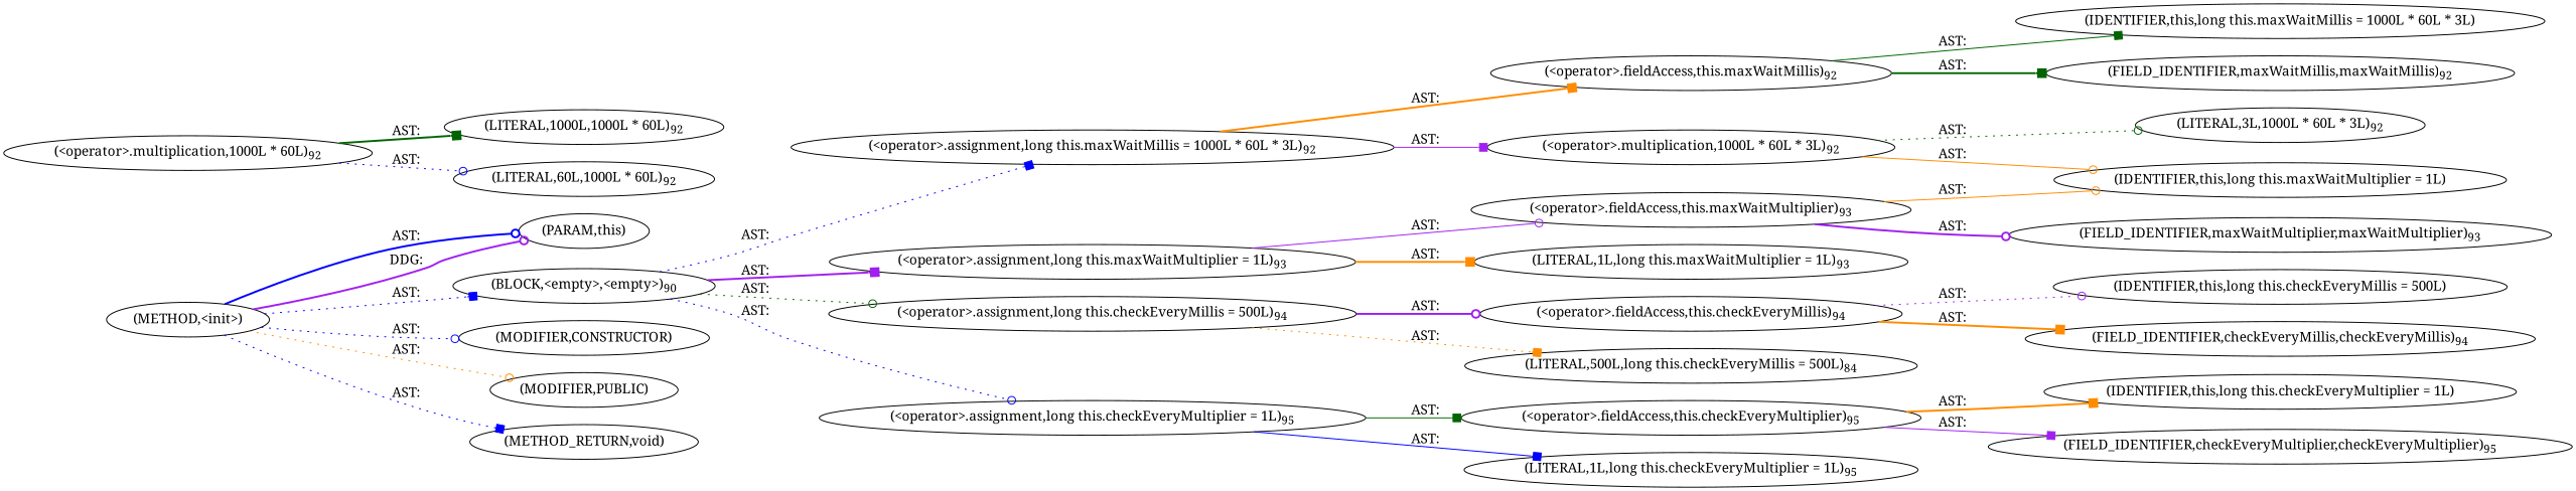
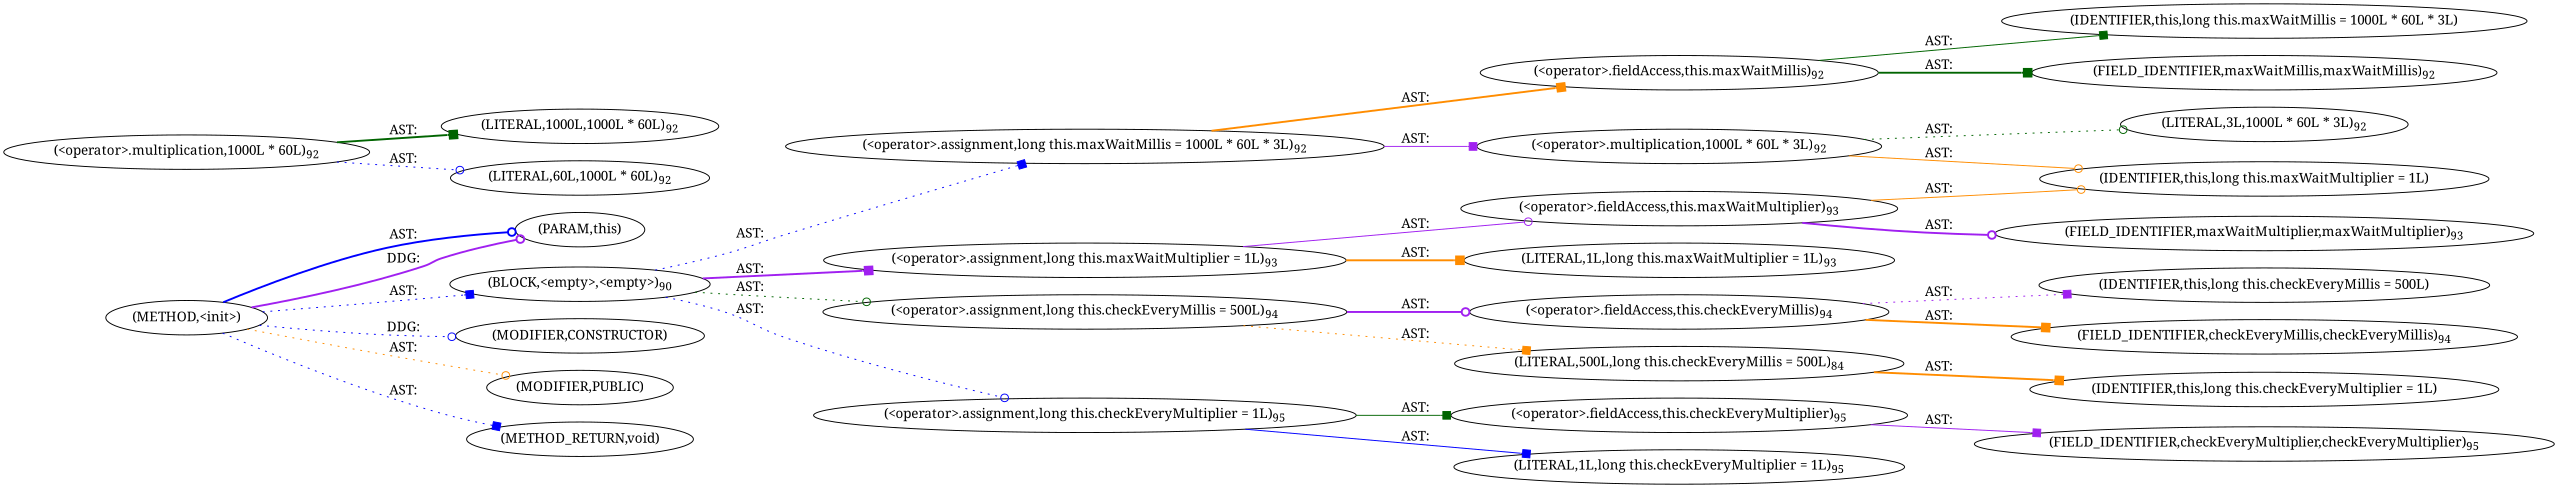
  digraph {
    fontname="Noto Serif"
    rankdir=LR
    node [fontname="Noto Serif"]
    edge [arrowhead=box color=blue fontname="Noto Serif" style=bold]
    n1 [label=<(METHOD,&lt;init&gt;)>]
    n2 [label=<(PARAM,this)>]
    n3 [label=<(BLOCK,&lt;empty&gt;,&lt;empty&gt;)<SUB>90</SUB>>]
    n4 [label=<(MODIFIER,CONSTRUCTOR)>]
    n5 [label=<(MODIFIER,PUBLIC)>]
    n6 [label=<(METHOD_RETURN,void)>]
    n7 [label=<(&lt;operator&gt;.assignment,long this.maxWaitMillis = 1000L * 60L * 3L)<SUB>92</SUB>>]
    n8 [label=<(&lt;operator&gt;.assignment,long this.maxWaitMultiplier = 1L)<SUB>93</SUB>>]
    n9 [label=<(&lt;operator&gt;.assignment,long this.checkEveryMillis = 500L)<SUB>94</SUB>>]
    n10 [label=<(&lt;operator&gt;.assignment,long this.checkEveryMultiplier = 1L)<SUB>95</SUB>>]
    n11 [label=<(&lt;operator&gt;.fieldAccess,this.maxWaitMillis)<SUB>92</SUB>>]
    n12 [label=<(&lt;operator&gt;.multiplication,1000L * 60L * 3L)<SUB>92</SUB>>]
    n13 [label=<(&lt;operator&gt;.fieldAccess,this.maxWaitMultiplier)<SUB>93</SUB>>]
    n14 [label=<(LITERAL,1L,long this.maxWaitMultiplier = 1L)<SUB>93</SUB>>]
    n15 [label=<(&lt;operator&gt;.fieldAccess,this.checkEveryMillis)<SUB>94</SUB>>]
    n16 [label=<(LITERAL,500L,long this.checkEveryMillis = 500L)<SUB>84</SUB>>]
    n17 [label=<(&lt;operator&gt;.fieldAccess,this.checkEveryMultiplier)<SUB>95</SUB>>]
    n18 [label=<(LITERAL,1L,long this.checkEveryMultiplier = 1L)<SUB>95</SUB>>]
    n19 [label=<(IDENTIFIER,this,long this.maxWaitMillis = 1000L * 60L * 3L)>]
    n20 [label=<(FIELD_IDENTIFIER,maxWaitMillis,maxWaitMillis)<SUB>92</SUB>>]
    n21 [label=<(LITERAL,3L,1000L * 60L * 3L)<SUB>92</SUB>>]
    n22 [label=<(IDENTIFIER,this,long this.maxWaitMultiplier = 1L)>]
    n23 [label=<(&lt;operator&gt;.multiplication,1000L * 60L)<SUB>92</SUB>>]
    n24 [label=<(LITERAL,1000L,1000L * 60L)<SUB>92</SUB>>]
    n25 [label=<(LITERAL,60L,1000L * 60L)<SUB>92</SUB>>]
    n26 [label=<(FIELD_IDENTIFIER,maxWaitMultiplier,maxWaitMultiplier)<SUB>93</SUB>>]
    n27 [label=<(IDENTIFIER,this,long this.checkEveryMillis = 500L)>]
    n28 [label=<(FIELD_IDENTIFIER,checkEveryMillis,checkEveryMillis)<SUB>94</SUB>>]
    n29 [label=<(IDENTIFIER,this,long this.checkEveryMultiplier = 1L)>]
    n30 [label=<(FIELD_IDENTIFIER,checkEveryMultiplier,checkEveryMultiplier)<SUB>95</SUB>>]
    n1 -> n2 [arrowhead=odot label="AST: "]
    n1 -> n2 [arrowhead=odot color=purple label="DDG: "]
    n1 -> n3 [label="AST: " style=dotted]
-   n1 -> n4 [arrowhead=odot label="AST: " style=dotted]
+   n1 -> n4 [arrowhead=odot label="DDG: " style=dotted]
    n1 -> n5 [arrowhead=odot color=darkorange label="AST: " style=dotted]
    n1 -> n6 [label="AST: " style=dotted]
    n3 -> n7 [label="AST: " style=dotted]
    n3 -> n8 [color=purple label="AST: "]
    n3 -> n9 [arrowhead=odot color=darkgreen label="AST: " style=dotted]
    n3 -> n10 [arrowhead=odot label="AST: " style=dotted]
    n7 -> n11 [color=darkorange label="AST: "]
    n7 -> n12 [color=purple label="AST: " style=solid]
    n8 -> n13 [arrowhead=odot color=purple label="AST: " style=solid]
    n8 -> n14 [color=darkorange label="AST: "]
    n9 -> n15 [arrowhead=odot color=purple label="AST: "]
    n9 -> n16 [color=darkorange label="AST: " style=dotted]
    n10 -> n17 [color=darkgreen label="AST: " style=solid]
    n10 -> n18 [label="AST: " style=solid]
    n11 -> n19 [color=darkgreen label="AST: " style=solid]
    n11 -> n20 [color=darkgreen label="AST: "]
    n12 -> n21 [arrowhead=odot color=darkgreen label="AST: " style=dotted]
    n12 -> n22 [arrowhead=odot color=darkorange label="AST: " style=solid]
    n13 -> n22 [arrowhead=odot color=darkorange label="AST: " style=solid]
    n13 -> n26 [arrowhead=odot color=purple label="AST: "]
-   n15 -> n27 [arrowhead=odot color=purple label="AST: " style=dotted]
+   n15 -> n27 [color=purple label="AST: " style=dotted]
    n15 -> n28 [color=darkorange label="AST: "]
-   n17 -> n29 [color=darkorange label="AST: "]
+   n16 -> n29 [color=darkorange label="AST: "]
    n17 -> n30 [color=purple label="AST: " style=solid]
    n23 -> n24 [color=darkgreen label="AST: "]
    n23 -> n25 [arrowhead=odot label="AST: " style=dotted]
  }
